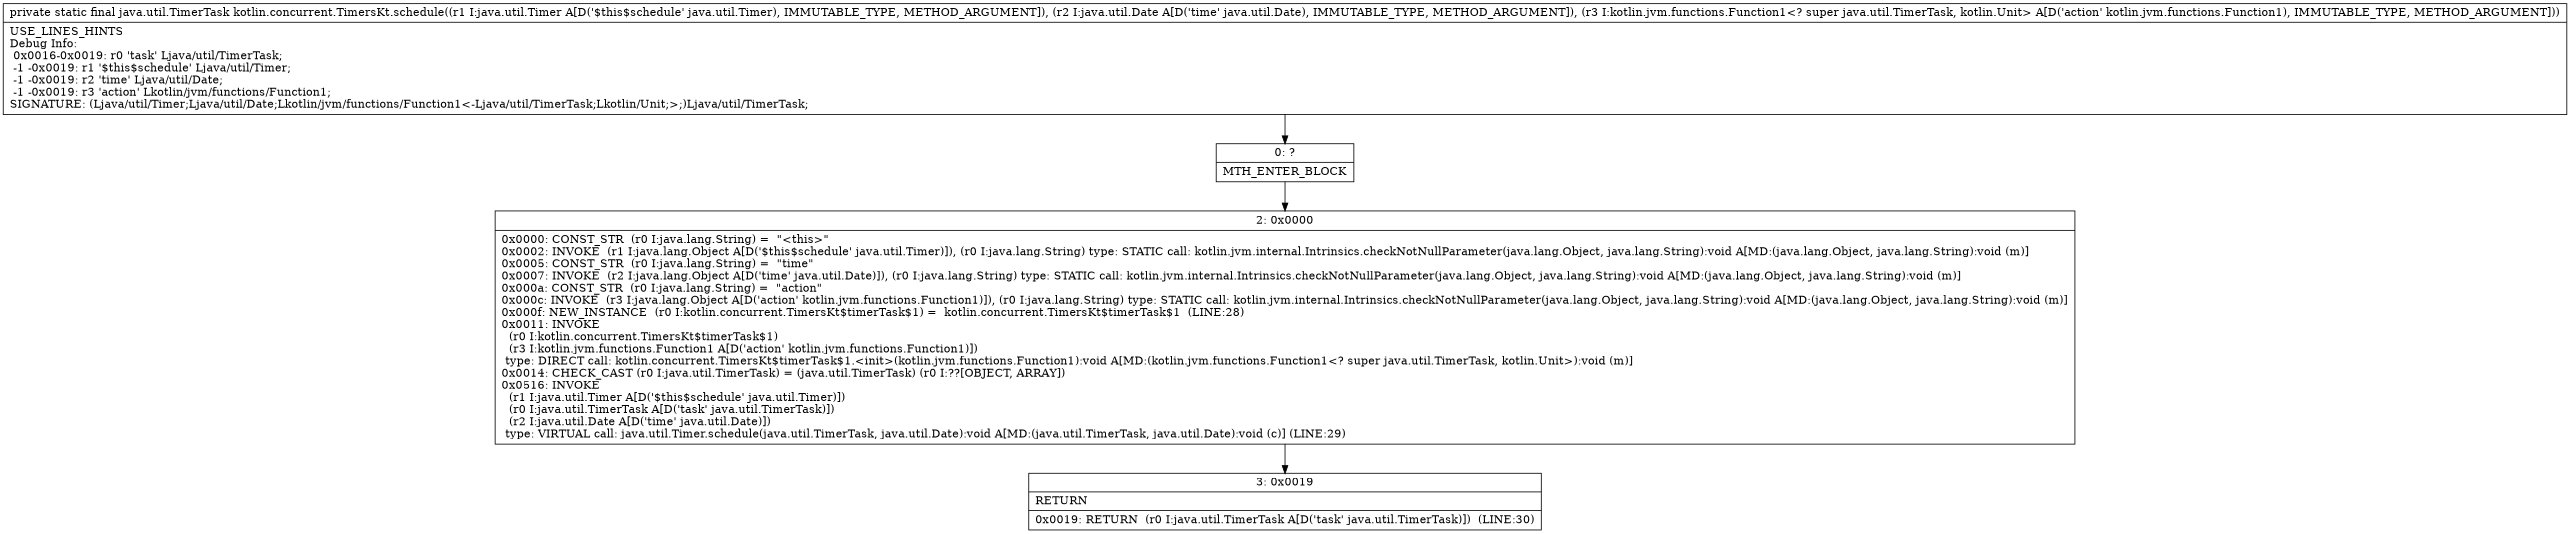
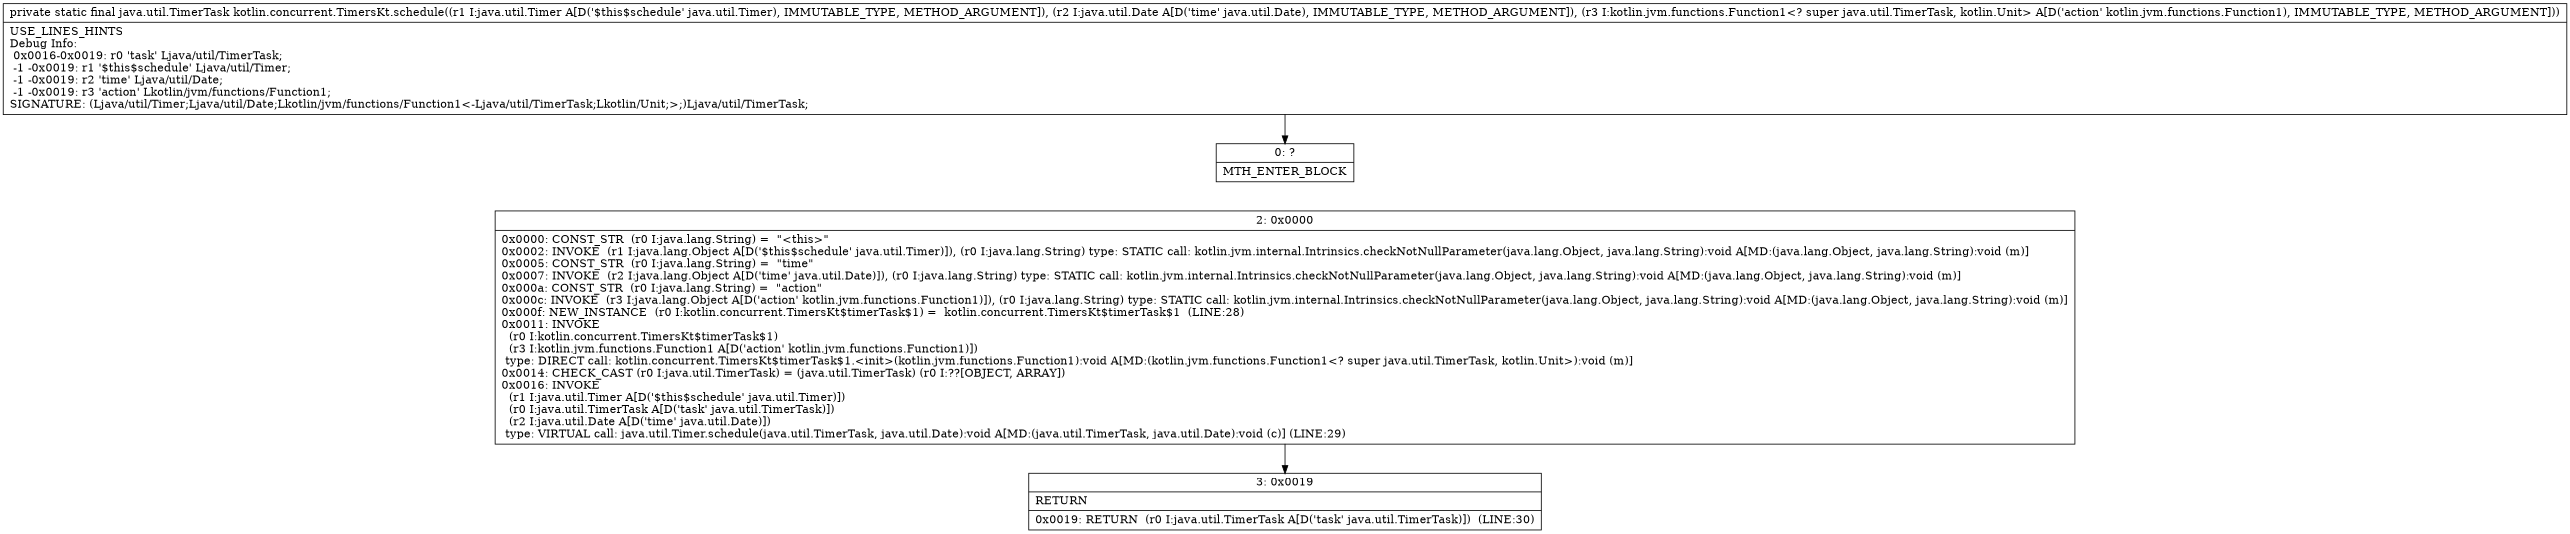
  digraph {
    fontname="DejaVu Serif"
    node [fontname="DejaVu Serif" shape=record]
    edge [fontname="DejaVu Serif"]
    n1 [label="{0\:\ ?|MTH_ENTER_BLOCK\l}"]
-   n2 [label="{2\:\ 0x0000|0x0000: CONST_STR  (r0 I:java.lang.String) =  \"\<this\>\" \l0x0002: INVOKE  (r1 I:java.lang.Object A[D('$this$schedule' java.util.Timer)]), (r0 I:java.lang.String) type: STATIC call: kotlin.jvm.internal.Intrinsics.checkNotNullParameter(java.lang.Object, java.lang.String):void A[MD:(java.lang.Object, java.lang.String):void (m)]\l0x0005: CONST_STR  (r0 I:java.lang.String) =  \"time\" \l0x0007: INVOKE  (r2 I:java.lang.Object A[D('time' java.util.Date)]), (r0 I:java.lang.String) type: STATIC call: kotlin.jvm.internal.Intrinsics.checkNotNullParameter(java.lang.Object, java.lang.String):void A[MD:(java.lang.Object, java.lang.String):void (m)]\l0x000a: CONST_STR  (r0 I:java.lang.String) =  \"action\" \l0x000c: INVOKE  (r3 I:java.lang.Object A[D('action' kotlin.jvm.functions.Function1)]), (r0 I:java.lang.String) type: STATIC call: kotlin.jvm.internal.Intrinsics.checkNotNullParameter(java.lang.Object, java.lang.String):void A[MD:(java.lang.Object, java.lang.String):void (m)]\l0x000f: NEW_INSTANCE  (r0 I:kotlin.concurrent.TimersKt$timerTask$1) =  kotlin.concurrent.TimersKt$timerTask$1  (LINE:28)\l0x0011: INVOKE  \l  (r0 I:kotlin.concurrent.TimersKt$timerTask$1)\l  (r3 I:kotlin.jvm.functions.Function1 A[D('action' kotlin.jvm.functions.Function1)])\l type: DIRECT call: kotlin.concurrent.TimersKt$timerTask$1.\<init\>(kotlin.jvm.functions.Function1):void A[MD:(kotlin.jvm.functions.Function1\<? super java.util.TimerTask, kotlin.Unit\>):void (m)]\l0x0014: CHECK_CAST (r0 I:java.util.TimerTask) = (java.util.TimerTask) (r0 I:??[OBJECT, ARRAY]) \l0x0516: INVOKE  \l  (r1 I:java.util.Timer A[D('$this$schedule' java.util.Timer)])\l  (r0 I:java.util.TimerTask A[D('task' java.util.TimerTask)])\l  (r2 I:java.util.Date A[D('time' java.util.Date)])\l type: VIRTUAL call: java.util.Timer.schedule(java.util.TimerTask, java.util.Date):void A[MD:(java.util.TimerTask, java.util.Date):void (c)] (LINE:29)\l}"]
+   n2 [label="{2\:\ 0x0000|0x0000: CONST_STR  (r0 I:java.lang.String) =  \"\<this\>\" \l0x0002: INVOKE  (r1 I:java.lang.Object A[D('$this$schedule' java.util.Timer)]), (r0 I:java.lang.String) type: STATIC call: kotlin.jvm.internal.Intrinsics.checkNotNullParameter(java.lang.Object, java.lang.String):void A[MD:(java.lang.Object, java.lang.String):void (m)]\l0x0005: CONST_STR  (r0 I:java.lang.String) =  \"time\" \l0x0007: INVOKE  (r2 I:java.lang.Object A[D('time' java.util.Date)]), (r0 I:java.lang.String) type: STATIC call: kotlin.jvm.internal.Intrinsics.checkNotNullParameter(java.lang.Object, java.lang.String):void A[MD:(java.lang.Object, java.lang.String):void (m)]\l0x000a: CONST_STR  (r0 I:java.lang.String) =  \"action\" \l0x000c: INVOKE  (r3 I:java.lang.Object A[D('action' kotlin.jvm.functions.Function1)]), (r0 I:java.lang.String) type: STATIC call: kotlin.jvm.internal.Intrinsics.checkNotNullParameter(java.lang.Object, java.lang.String):void A[MD:(java.lang.Object, java.lang.String):void (m)]\l0x000f: NEW_INSTANCE  (r0 I:kotlin.concurrent.TimersKt$timerTask$1) =  kotlin.concurrent.TimersKt$timerTask$1  (LINE:28)\l0x0011: INVOKE  \l  (r0 I:kotlin.concurrent.TimersKt$timerTask$1)\l  (r3 I:kotlin.jvm.functions.Function1 A[D('action' kotlin.jvm.functions.Function1)])\l type: DIRECT call: kotlin.concurrent.TimersKt$timerTask$1.\<init\>(kotlin.jvm.functions.Function1):void A[MD:(kotlin.jvm.functions.Function1\<? super java.util.TimerTask, kotlin.Unit\>):void (m)]\l0x0014: CHECK_CAST (r0 I:java.util.TimerTask) = (java.util.TimerTask) (r0 I:??[OBJECT, ARRAY]) \l0x0016: INVOKE  \l  (r1 I:java.util.Timer A[D('$this$schedule' java.util.Timer)])\l  (r0 I:java.util.TimerTask A[D('task' java.util.TimerTask)])\l  (r2 I:java.util.Date A[D('time' java.util.Date)])\l type: VIRTUAL call: java.util.Timer.schedule(java.util.TimerTask, java.util.Date):void A[MD:(java.util.TimerTask, java.util.Date):void (c)] (LINE:29)\l}"]
    n3 [label="{3\:\ 0x0019|RETURN\l|0x0019: RETURN  (r0 I:java.util.TimerTask A[D('task' java.util.TimerTask)])  (LINE:30)\l}"]
    n4 [label="{private static final java.util.TimerTask kotlin.concurrent.TimersKt.schedule((r1 I:java.util.Timer A[D('$this$schedule' java.util.Timer), IMMUTABLE_TYPE, METHOD_ARGUMENT]), (r2 I:java.util.Date A[D('time' java.util.Date), IMMUTABLE_TYPE, METHOD_ARGUMENT]), (r3 I:kotlin.jvm.functions.Function1\<? super java.util.TimerTask, kotlin.Unit\> A[D('action' kotlin.jvm.functions.Function1), IMMUTABLE_TYPE, METHOD_ARGUMENT]))  | USE_LINES_HINTS\lDebug Info:\l  0x0016\-0x0019: r0 'task' Ljava\/util\/TimerTask;\l  \-1 \-0x0019: r1 '$this$schedule' Ljava\/util\/Timer;\l  \-1 \-0x0019: r2 'time' Ljava\/util\/Date;\l  \-1 \-0x0019: r3 'action' Lkotlin\/jvm\/functions\/Function1;\lSIGNATURE: (Ljava\/util\/Timer;Ljava\/util\/Date;Lkotlin\/jvm\/functions\/Function1\<\-Ljava\/util\/TimerTask;Lkotlin\/Unit;\>;)Ljava\/util\/TimerTask;\l}"]
-   n1 -> n2
    n2 -> n3
    n4 -> n1
  }
